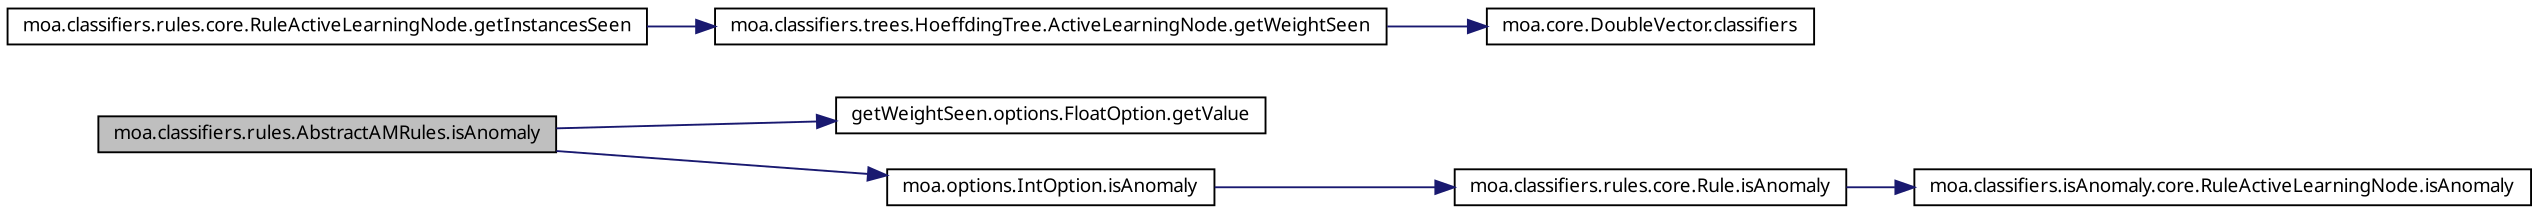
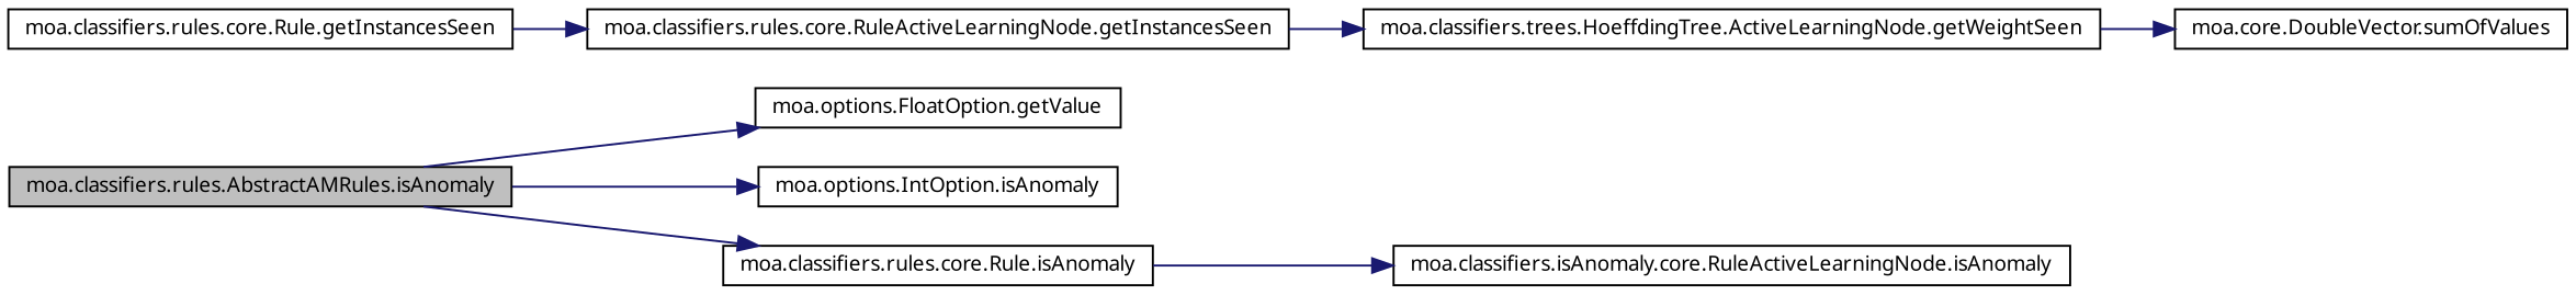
  digraph {
    fontname="Noto Sans"
    rankdir=LR
    node [color=black fillcolor=white fontname="Noto Sans" fontsize=10 shape=record style=filled]
    edge [color=midnightblue fontname="Noto Sans" fontsize=10 labelfontname=Helvetica labelfontsize=10 style=solid]
    n1 [fillcolor=grey75 fontcolor=black height=0.2 label="moa.classifiers.rules.AbstractAMRules.isAnomaly" width=0.4]
-   n2 [height=0.2 label="getWeightSeen.options.FloatOption.getValue" width=0.4]
+   n2 [height=0.2 label="moa.options.FloatOption.getValue" width=0.4]
    n3 [height=0.2 label="moa.options.IntOption.isAnomaly" width=0.4]
    n4 [height=0.2 label="moa.classifiers.rules.core.Rule.isAnomaly" width=0.4]
+   n5 [height=0.2 label="moa.classifiers.rules.core.Rule.getInstancesSeen" width=0.4]
    n6 [height=0.2 label="moa.classifiers.rules.core.RuleActiveLearningNode.getInstancesSeen" width=0.4]
    n7 [height=0.2 label="moa.classifiers.isAnomaly.core.RuleActiveLearningNode.isAnomaly" width=0.4]
    n8 [height=0.2 label="moa.classifiers.trees.HoeffdingTree.ActiveLearningNode.getWeightSeen" width=0.4]
-   n9 [height=0.2 label="moa.core.DoubleVector.classifiers" width=0.4]
+   n9 [height=0.2 label="moa.core.DoubleVector.sumOfValues" width=0.4]
    n1 -> n2
    n1 -> n3
-   n3 -> n4
+   n1 -> n4
    n4 -> n7
+   n5 -> n6
    n6 -> n8
    n8 -> n9
  }
